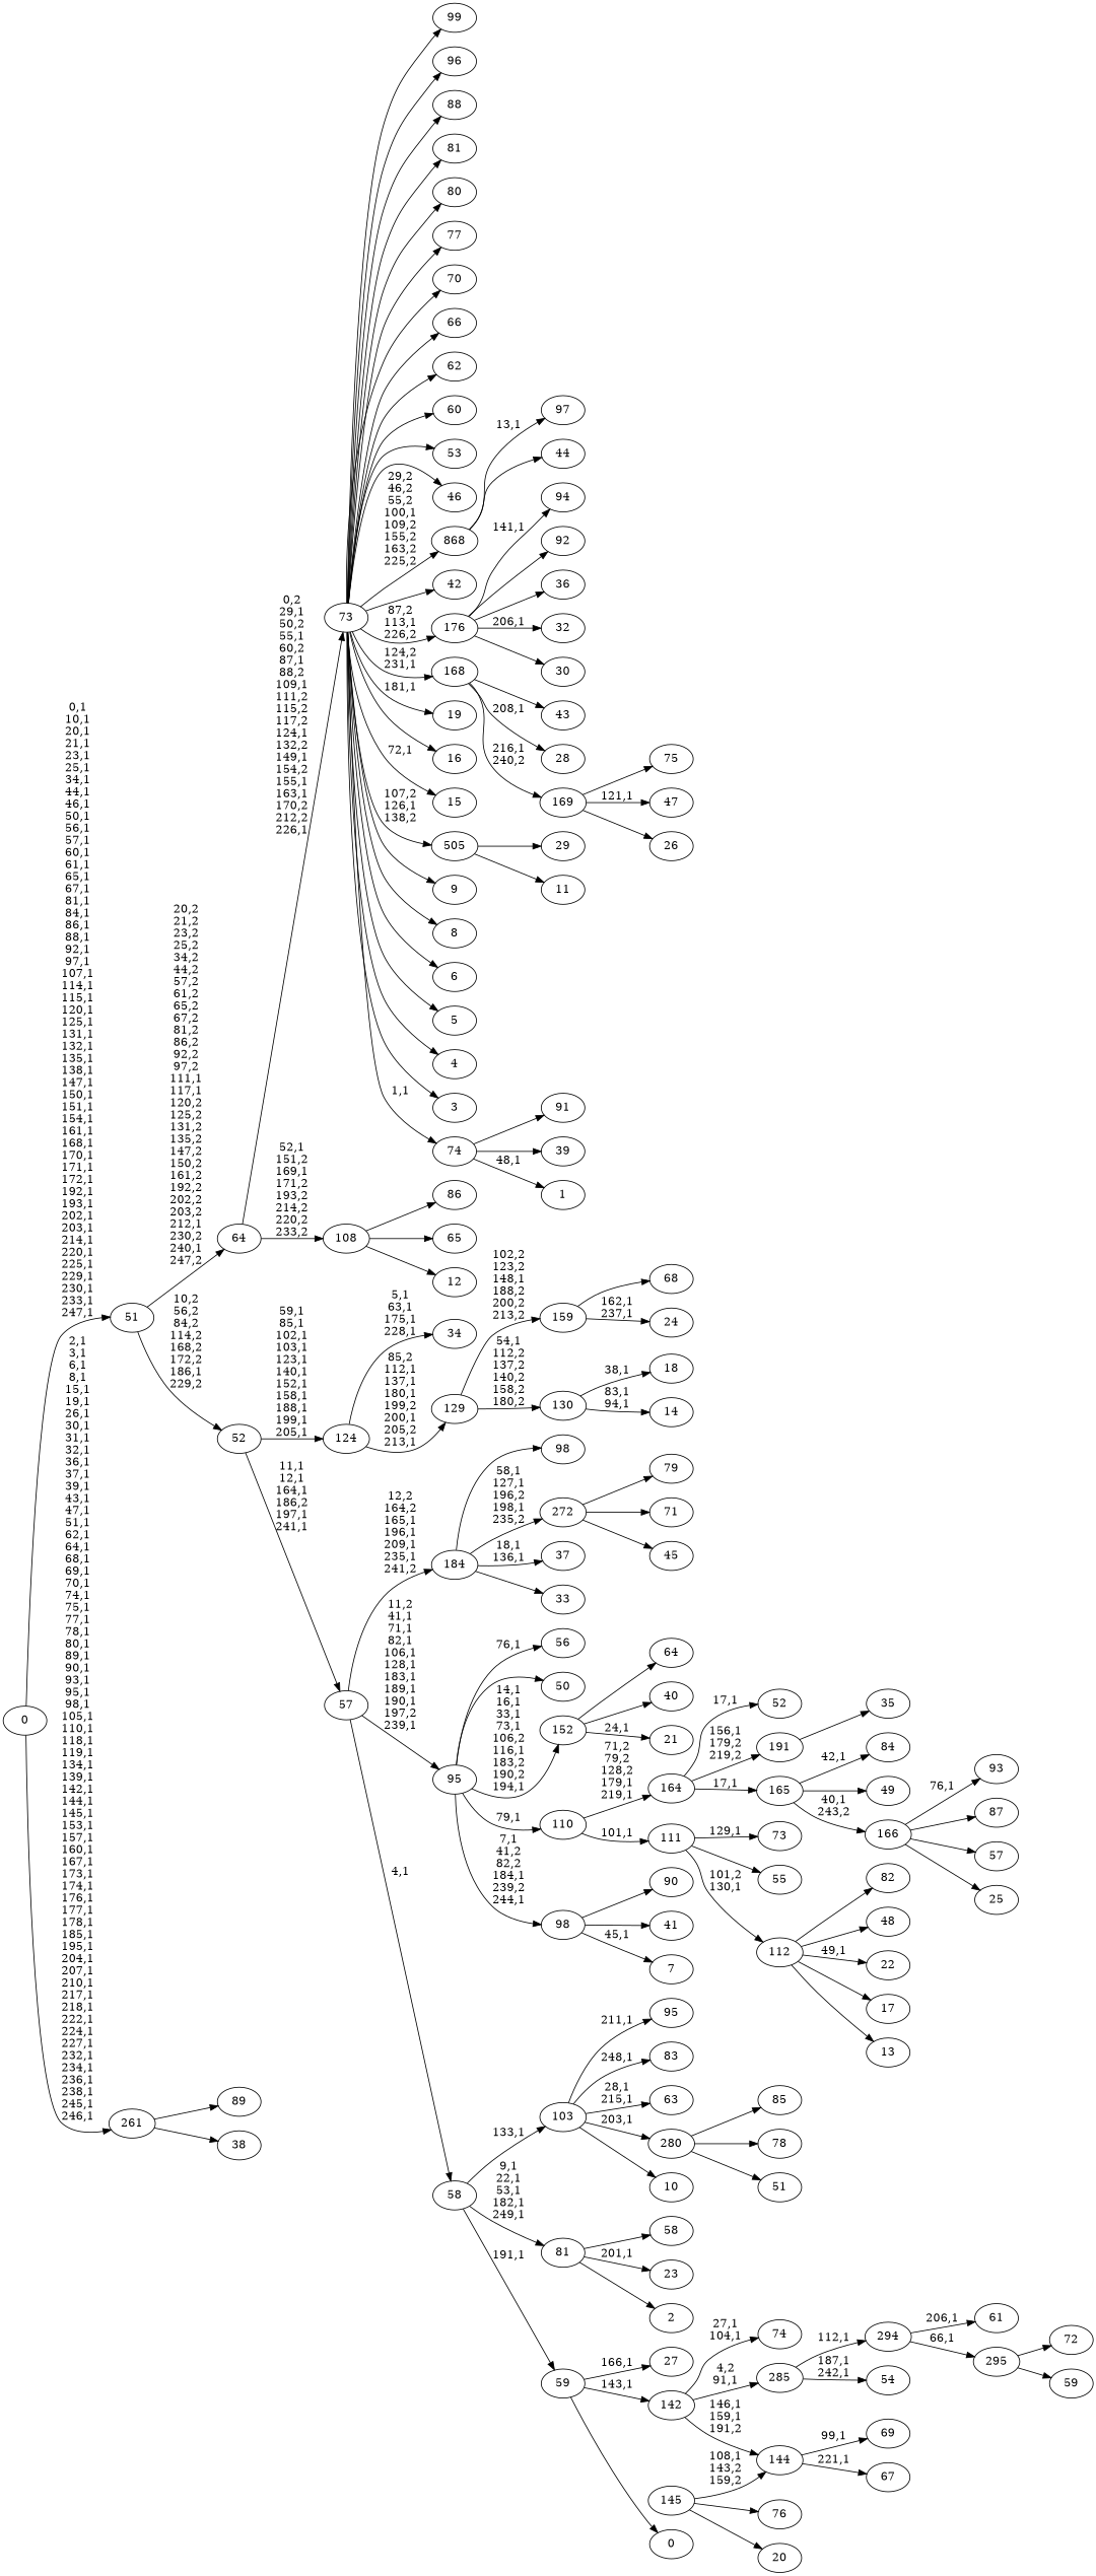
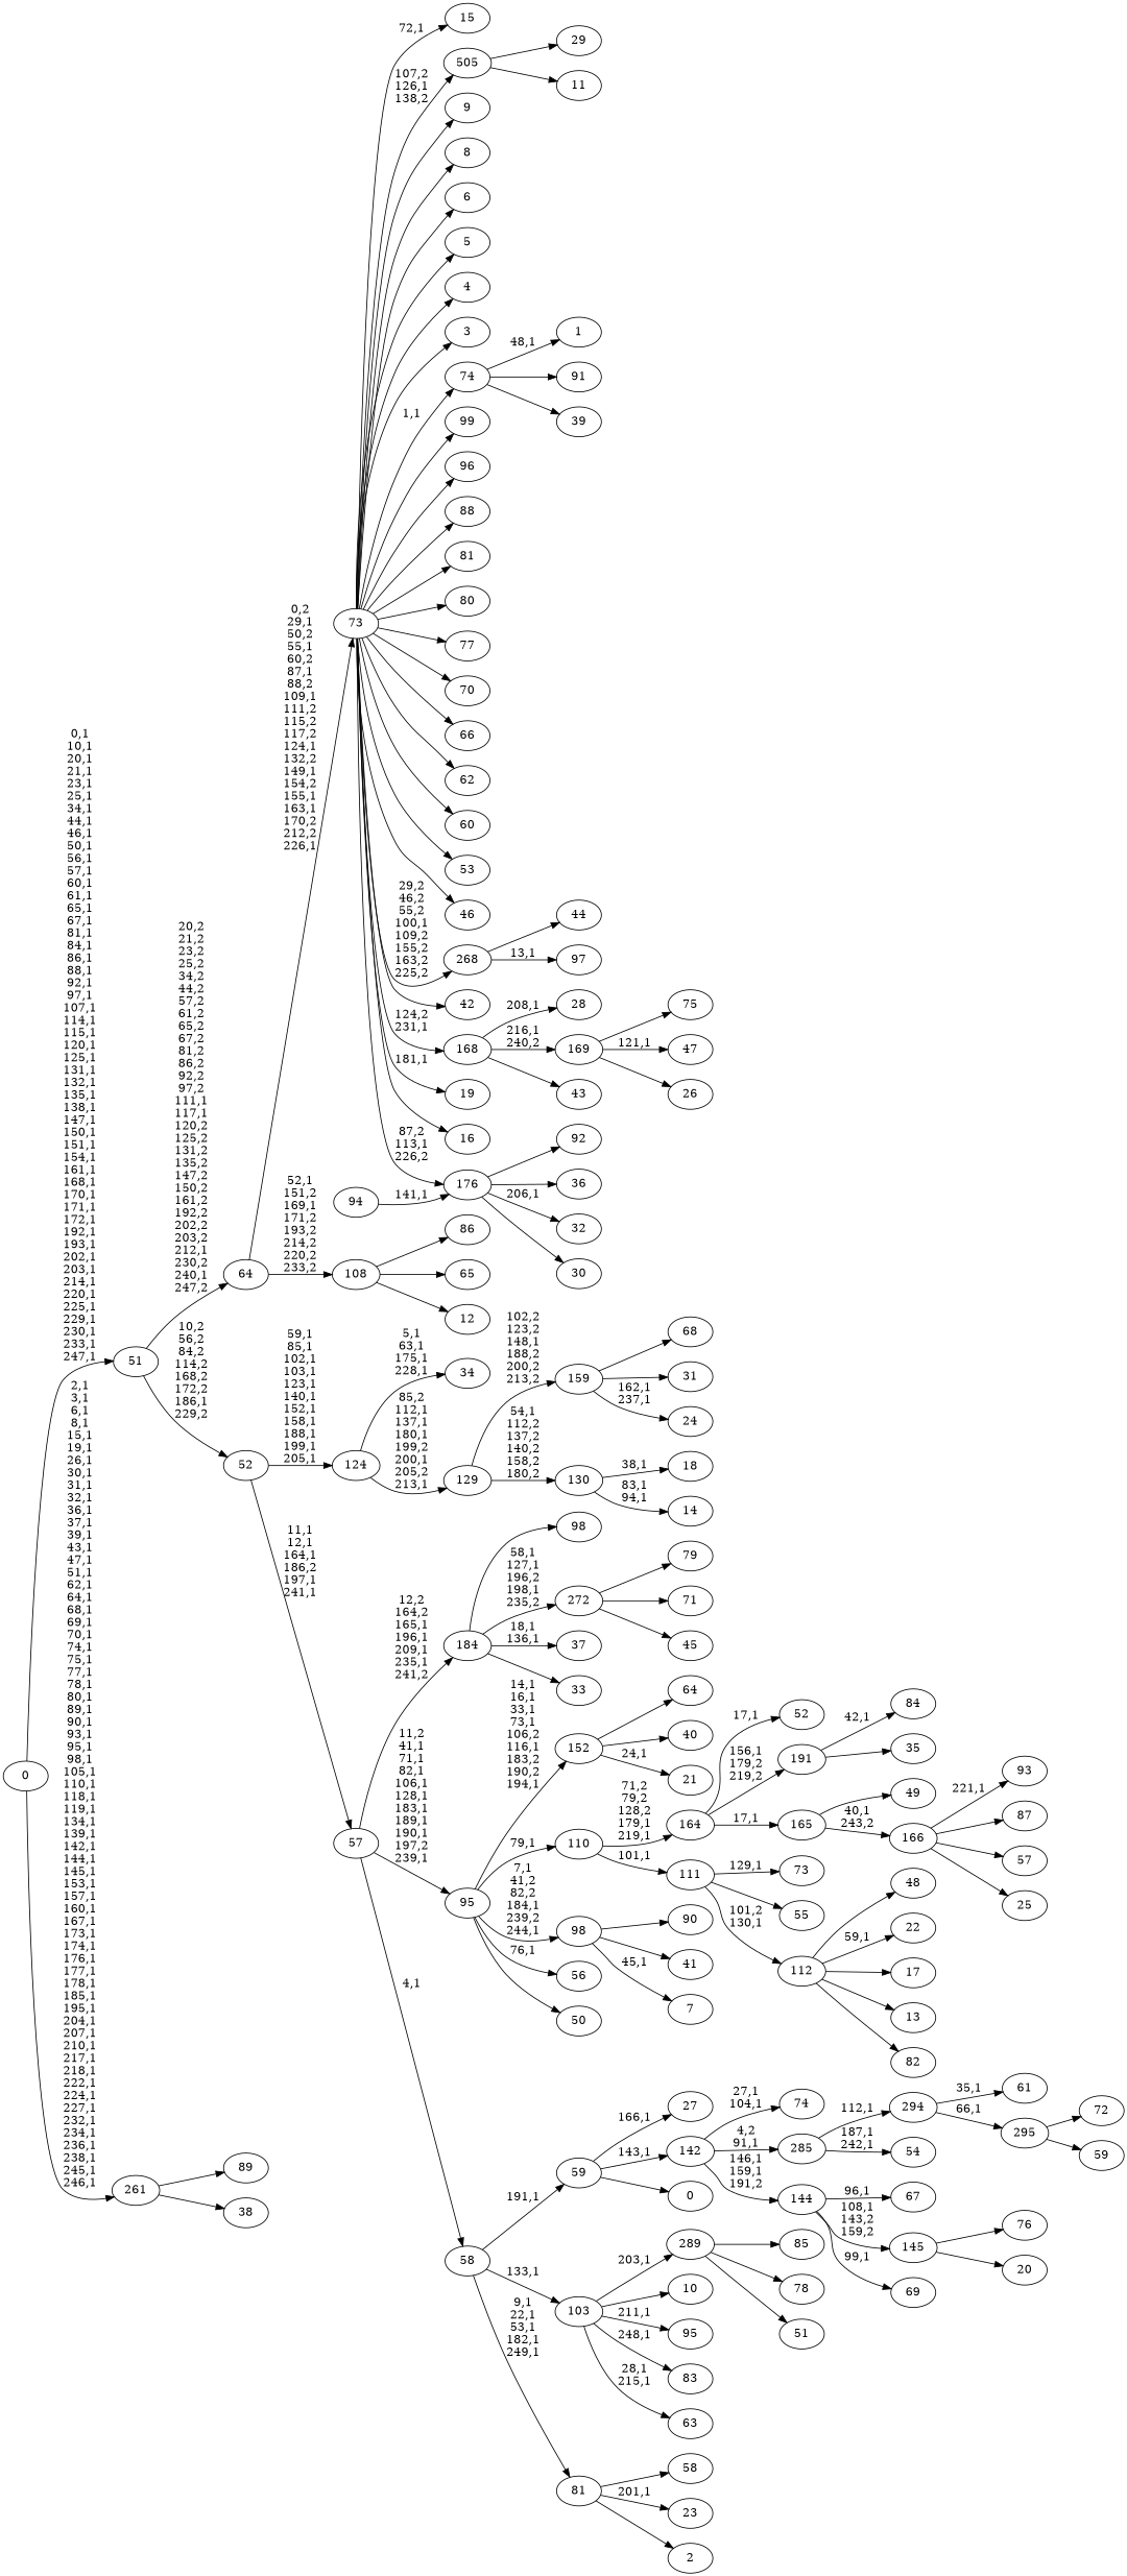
  digraph {
    rankdir=LR
    n1 [label=99]
    n2 [label=98]
    n3 [label=97]
    n4 [label=96]
    n5 [label=95]
    n6 [label=94]
    n7 [label=93]
    n8 [label=92]
    n9 [label=91]
    n10 [label=90]
    n11 [label=89]
    n12 [label=88]
    n13 [label=87]
    n14 [label=86]
    n15 [label=85]
    n16 [label=84]
    n17 [label=83]
    n18 [label=82]
    n19 [label=81]
    n20 [label=80]
    n21 [label=79]
    n22 [label=78]
    n23 [label=77]
    n24 [label=76]
    n25 [label=75]
    n26 [label=74]
    n27 [label=73]
    n28 [label=72]
    n29 [label=71]
    n30 [label=70]
    n31 [label=69]
    n32 [label=68]
    n33 [label=67]
    n34 [label=66]
    n35 [label=65]
    n36 [label=64]
    n37 [label=63]
    n38 [label=62]
    n39 [label=61]
    n40 [label=60]
    n41 [label=59]
    295
    294
    n44 [label=58]
    n45 [label=57]
    n46 [label=56]
    n47 [label=55]
    n48 [label=54]
    285
    n50 [label=53]
    n51 [label=52]
    n52 [label=51]
-   280
+   280 [label=289]
    n54 [label=50]
    n55 [label=49]
    n56 [label=48]
    n57 [label=47]
    n58 [label=46]
    n59 [label=45]
    272
    n61 [label=44]
-   268 [label=868]
+   268
    n63 [label=43]
    n64 [label=42]
    n65 [label=41]
    n66 [label=40]
    n67 [label=39]
    n68 [label=38]
    261
    n70 [label=37]
    n71 [label=36]
    n72 [label=35]
    191
    n74 [label=34]
    n75 [label=33]
    184
    n77 [label=32]
+   n78 [label=31]
    n79 [label=30]
    176
    n81 [label=29]
    n82 [label=28]
    n83 [label=27]
    n84 [label=26]
    169
    168
    n87 [label=25]
    166
    165
    164
    n91 [label=24]
    159
    n93 [label=23]
    n94 [label=22]
    n95 [label=21]
    152
    n97 [label=20]
    145
    144
    142
    n101 [label=19]
    n102 [label=18]
    n103 [label=17]
    n104 [label=16]
    n105 [label=15]
    n106 [label=14]
    130
    129
    124
    n110 [label=13]
    112
    111
    110
    n114 [label=12]
    108
    n116 [label=11]
    n117 [label=505]
    n118 [label=10]
    103
    n120 [label=9]
    n121 [label=8]
    n122 [label=7]
    98
    95
    n125 [label=6]
    n126 [label=5]
    n127 [label=4]
    n128 [label=3]
    n129 [label=2]
    81
    n131 [label=1]
    74
    73
    64
    n135 [label=0]
    59
    58
    57
    52
    51
    0
    295 -> n28
    295 -> n41
-   294 -> n39 [label="206,1"]
+   294 -> n39 [label="35,1"]
    294 -> 295 [label="66,1"]
    285 -> 294 [label="112,1"]
    285 -> n48 [label="187,1\n242,1"]
    280 -> n15
    280 -> n22
    280 -> n52
    272 -> n21
    272 -> n29
    272 -> n59
    268 -> n3 [label="13,1"]
    268 -> n61
    261 -> n11
    261 -> n68
-   165 -> n16 [label="42,1"]
+   191 -> n16 [label="42,1"]
    191 -> n72
    184 -> n2
    184 -> 272 [label="58,1\n127,1\n196,2\n198,1\n235,2"]
    184 -> n70 [label="18,1\n136,1"]
    184 -> n75
-   176 -> n6 [label="141,1"]
+   n6 -> 176 [label="141,1"]
    176 -> n8
    176 -> n71
    176 -> n77 [label="206,1"]
    176 -> n79
    169 -> n25
    169 -> n57 [label="121,1"]
    169 -> n84
    168 -> n63
    168 -> n82 [label="208,1"]
    168 -> 169 [label="216,1\n240,2"]
-   166 -> n7 [label="76,1"]
+   166 -> n7 [label="221,1"]
    166 -> n13
    166 -> n45
    166 -> n87
    165 -> n55
    165 -> 166 [label="40,1\n243,2"]
    164 -> n51 [label="17,1"]
    164 -> 191 [label="156,1\n179,2\n219,2"]
    164 -> 165 [label="17,1"]
    159 -> n32
+   159 -> n78
    159 -> n91 [label="162,1\n237,1"]
    152 -> n36
    152 -> n66
    152 -> n95 [label="24,1"]
    145 -> n24
    145 -> n97
    144 -> n31 [label="99,1"]
-   144 -> n33 [label="221,1"]
-   145 -> 144 [label="108,1\n143,2\n159,2"]
+   144 -> n33 [label="96,1"]
+   144 -> 145 [label="108,1\n143,2\n159,2"]
    142 -> n26 [label="27,1\n104,1"]
    142 -> 285 [label="4,2\n91,1"]
    142 -> 144 [label="146,1\n159,1\n191,2"]
    130 -> n102 [label="38,1"]
    130 -> n106 [label="83,1\n94,1"]
    129 -> 159 [label="102,2\n123,2\n148,1\n188,2\n200,2\n213,2"]
    129 -> 130 [label="54,1\n112,2\n137,2\n140,2\n158,2\n180,2"]
    124 -> n74 [label="5,1\n63,1\n175,1\n228,1"]
    124 -> 129 [label="85,2\n112,1\n137,1\n180,1\n199,2\n200,1\n205,2\n213,1"]
    112 -> n18
    112 -> n56
-   112 -> n94 [label="49,1"]
+   112 -> n94 [label="59,1"]
    112 -> n103
    112 -> n110
    111 -> n27 [label="129,1"]
    111 -> n47
    111 -> 112 [label="101,2\n130,1"]
    110 -> 164 [label="71,2\n79,2\n128,2\n179,1\n219,1"]
    110 -> 111 [label="101,1"]
    108 -> n14
    108 -> n35
    108 -> n114
    n117 -> n81
    n117 -> n116
    103 -> n5 [label="211,1"]
    103 -> n17 [label="248,1"]
    103 -> n37 [label="28,1\n215,1"]
    103 -> 280 [label="203,1"]
    103 -> n118
    98 -> n10
    98 -> n65
    98 -> n122 [label="45,1"]
    95 -> n46 [label="76,1"]
    95 -> n54
    95 -> 152 [label="14,1\n16,1\n33,1\n73,1\n106,2\n116,1\n183,2\n190,2\n194,1"]
    95 -> 110 [label="79,1"]
    95 -> 98 [label="7,1\n41,2\n82,2\n184,1\n239,2\n244,1"]
    81 -> n44
    81 -> n93 [label="201,1"]
    81 -> n129
    74 -> n9
    74 -> n67
    74 -> n131 [label="48,1"]
    73 -> n1
    73 -> n4
    73 -> n12
    73 -> n19
    73 -> n20
    73 -> n23
    73 -> n30
    73 -> n34
    73 -> n38
    73 -> n40
    73 -> n50
    73 -> n58
    73 -> 268 [label="29,2\n46,2\n55,2\n100,1\n109,2\n155,2\n163,2\n225,2"]
    73 -> n64
    73 -> 176 [label="87,2\n113,1\n226,2"]
    73 -> 168 [label="124,2\n231,1"]
    73 -> n101 [label="181,1"]
    73 -> n104
    73 -> n105 [label="72,1"]
    73 -> n117 [label="107,2\n126,1\n138,2"]
    73 -> n120
    73 -> n121
    73 -> n125
    73 -> n126
    73 -> n127
    73 -> n128
    73 -> 74 [label="1,1"]
    64 -> 108 [label="52,1\n151,2\n169,1\n171,2\n193,2\n214,2\n220,2\n233,2"]
    64 -> 73 [label="0,2\n29,1\n50,2\n55,1\n60,2\n87,1\n88,2\n109,1\n111,2\n115,2\n117,2\n124,1\n132,2\n149,1\n154,2\n155,1\n163,1\n170,2\n212,2\n226,1"]
    59 -> n83 [label="166,1"]
    59 -> 142 [label="143,1"]
    59 -> n135
    58 -> 103 [label="133,1"]
    58 -> 81 [label="9,1\n22,1\n53,1\n182,1\n249,1"]
    58 -> 59 [label="191,1"]
    57 -> 184 [label="12,2\n164,2\n165,1\n196,1\n209,1\n235,1\n241,2"]
    57 -> 95 [label="11,2\n41,1\n71,1\n82,1\n106,1\n128,1\n183,1\n189,1\n190,1\n197,2\n239,1"]
    57 -> 58 [label="4,1"]
    52 -> 124 [label="59,1\n85,1\n102,1\n103,1\n123,1\n140,1\n152,1\n158,1\n188,1\n199,1\n205,1"]
    52 -> 57 [label="11,1\n12,1\n164,1\n186,2\n197,1\n241,1"]
    51 -> 64 [label="20,2\n21,2\n23,2\n25,2\n34,2\n44,2\n57,2\n61,2\n65,2\n67,2\n81,2\n86,2\n92,2\n97,2\n111,1\n117,1\n120,2\n125,2\n131,2\n135,2\n147,2\n150,2\n161,2\n192,2\n202,2\n203,2\n212,1\n230,2\n240,1\n247,2"]
    51 -> 52 [label="10,2\n56,2\n84,2\n114,2\n168,2\n172,2\n186,1\n229,2"]
    0 -> 261 [label="2,1\n3,1\n6,1\n8,1\n15,1\n19,1\n26,1\n30,1\n31,1\n32,1\n36,1\n37,1\n39,1\n43,1\n47,1\n51,1\n62,1\n64,1\n68,1\n69,1\n70,1\n74,1\n75,1\n77,1\n78,1\n80,1\n89,1\n90,1\n93,1\n95,1\n98,1\n105,1\n110,1\n118,1\n119,1\n134,1\n139,1\n142,1\n144,1\n145,1\n153,1\n157,1\n160,1\n167,1\n173,1\n174,1\n176,1\n177,1\n178,1\n185,1\n195,1\n204,1\n207,1\n210,1\n217,1\n218,1\n222,1\n224,1\n227,1\n232,1\n234,1\n236,1\n238,1\n245,1\n246,1"]
    0 -> 51 [label="0,1\n10,1\n20,1\n21,1\n23,1\n25,1\n34,1\n44,1\n46,1\n50,1\n56,1\n57,1\n60,1\n61,1\n65,1\n67,1\n81,1\n84,1\n86,1\n88,1\n92,1\n97,1\n107,1\n114,1\n115,1\n120,1\n125,1\n131,1\n132,1\n135,1\n138,1\n147,1\n150,1\n151,1\n154,1\n161,1\n168,1\n170,1\n171,1\n172,1\n192,1\n193,1\n202,1\n203,1\n214,1\n220,1\n225,1\n229,1\n230,1\n233,1\n247,1"]
  }
